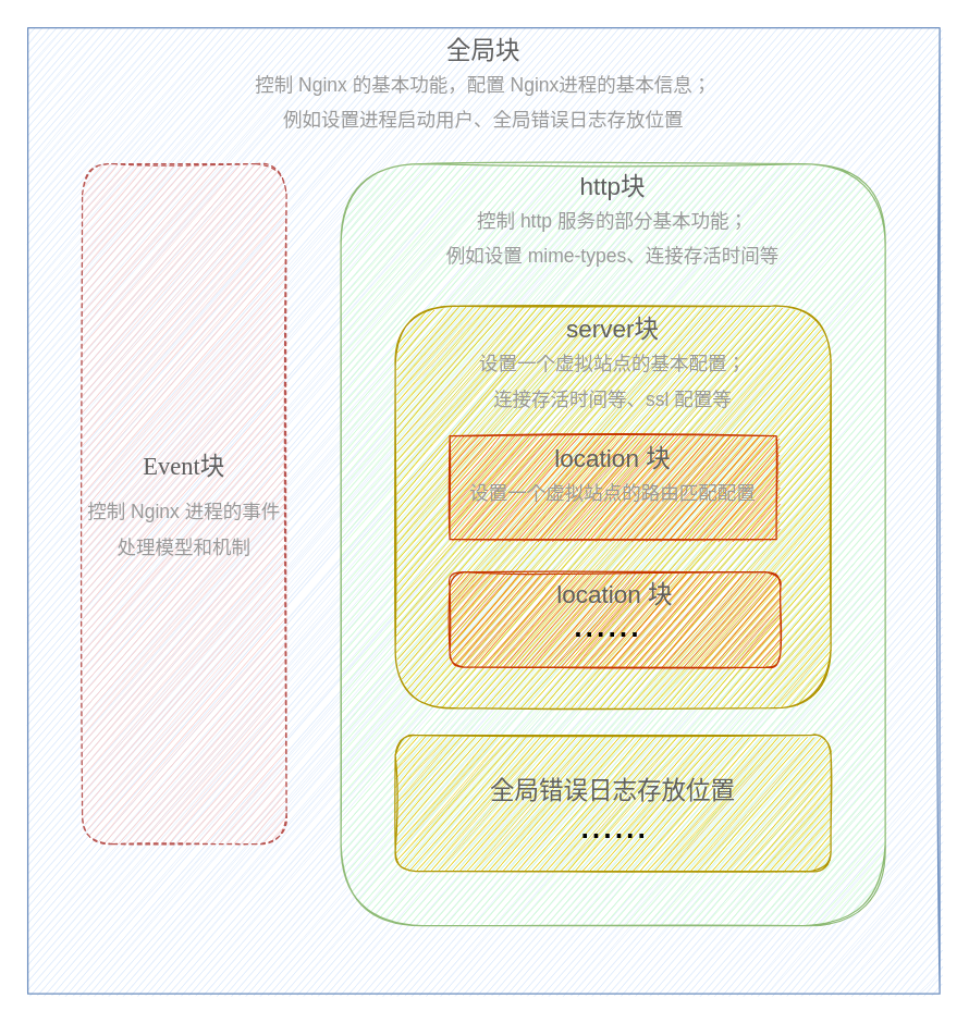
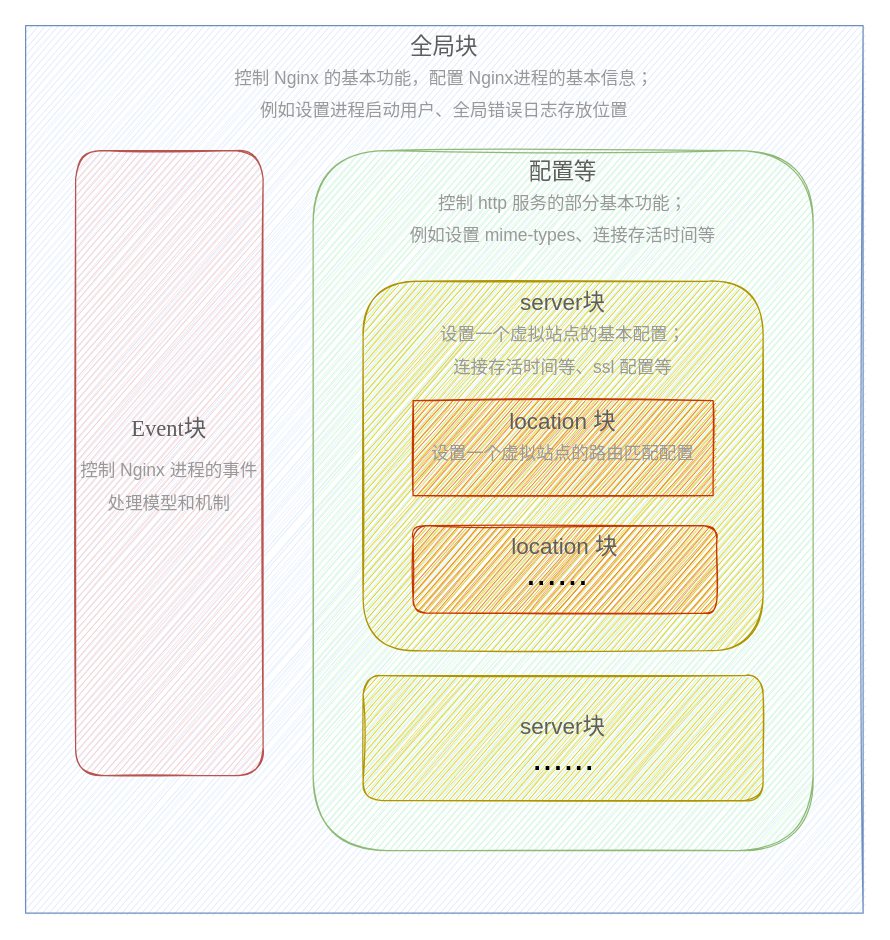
  <mxCell id="0" />
  <mxCell id="1" parent="0" />
  <mxCell id="2" value="&lt;font style=&quot;font-size: 18px&quot; color=&quot;#5e5e5e&quot;&gt;全局块&lt;/font&gt;&lt;br&gt;&lt;span style=&quot;color: rgb(153 , 153 , 153) ; font-size: 14px ; line-height: 1.9&quot;&gt;控制 Nginx 的基本功能，配置 Nginx进程的基本信息；&lt;br&gt;例如设置进程启动用户、全局错误日志存放位置&lt;br&gt;&lt;/span&gt;&lt;font color=&quot;#808080&quot; face=&quot;Comic Sans MS&quot;&gt;&lt;span style=&quot;font-size: 14px&quot;&gt;&lt;br&gt;&lt;/span&gt;&lt;/font&gt;" style="rounded=0;whiteSpace=wrap;html=1;fillColor=#dae8fc;strokeColor=#6c8ebf;sketch=1;align=center;labelPosition=middle;verticalLabelPosition=middle;verticalAlign=top;labelBackgroundColor=none;" parent="1" vertex="1"><mxGeometry x="20" y="20" width="670" height="710" as="geometry" /></mxCell>
- <mxCell id="3" value="&lt;font face=&quot;Comic Sans MS&quot;&gt;&lt;font style=&quot;font-size: 18px ; line-height: 2.1&quot; color=&quot;#5e5e5e&quot;&gt;Event块&lt;/font&gt;&lt;br&gt;&lt;/font&gt;&lt;span style=&quot;color: rgb(153 , 153 , 153) ; font-size: 14px ; line-height: 1.9&quot;&gt;控制 Nginx 进程的事件处理模型和机制&lt;/span&gt;&lt;font color=&quot;#808080&quot; face=&quot;Comic Sans MS&quot;&gt;&lt;span style=&quot;font-size: 14px&quot;&gt;&lt;br&gt;&lt;/span&gt;&lt;/font&gt;" style="rounded=1;whiteSpace=wrap;html=1;fillColor=#f8cecc;strokeColor=#b85450;sketch=1;align=center;labelPosition=center;verticalLabelPosition=middle;verticalAlign=middle;labelBackgroundColor=none;dashed=1;" parent="1" vertex="1"><mxGeometry x="60" y="120" width="150" height="500" as="geometry" /></mxCell>
- <mxCell id="4" value="&lt;font color=&quot;#5e5e5e&quot; style=&quot;font-size: 18px&quot;&gt;http块&lt;/font&gt;&lt;br&gt;&lt;span style=&quot;color: rgb(153 , 153 , 153) ; font-size: 14px ; line-height: 1.9&quot;&gt;控制 http 服务的部分基本功能；&lt;br&gt;例如设置 mime-types、连接存活时间等&lt;/span&gt;&lt;font color=&quot;#808080&quot; face=&quot;Comic Sans MS&quot;&gt;&lt;span style=&quot;font-size: 14px&quot;&gt;&lt;br&gt;&lt;/span&gt;&lt;/font&gt;" style="rounded=1;whiteSpace=wrap;html=1;fillColor=#CCFFCC;strokeColor=#82b366;sketch=1;align=center;labelPosition=middle;verticalLabelPosition=middle;verticalAlign=top;labelBackgroundColor=none;labelBorderColor=none;opacity=90;" parent="1" vertex="1"><mxGeometry x="250" y="120" width="400" height="560" as="geometry" /></mxCell>
+ <mxCell id="3" value="&lt;font face=&quot;Comic Sans MS&quot;&gt;&lt;font style=&quot;font-size: 18px ; line-height: 2.1&quot; color=&quot;#5e5e5e&quot;&gt;Event块&lt;/font&gt;&lt;br&gt;&lt;/font&gt;&lt;span style=&quot;color: rgb(153 , 153 , 153) ; font-size: 14px ; line-height: 1.9&quot;&gt;控制 Nginx 进程的事件处理模型和机制&lt;/span&gt;&lt;font color=&quot;#808080&quot; face=&quot;Comic Sans MS&quot;&gt;&lt;span style=&quot;font-size: 14px&quot;&gt;&lt;br&gt;&lt;/span&gt;&lt;/font&gt;" style="rounded=1;whiteSpace=wrap;html=1;fillColor=#f8cecc;strokeColor=#b85450;sketch=1;align=center;labelPosition=center;verticalLabelPosition=middle;verticalAlign=middle;labelBackgroundColor=none;" parent="1" vertex="1"><mxGeometry x="60" y="120" width="150" height="500" as="geometry" /></mxCell>
+ <mxCell id="4" value="&lt;font color=&quot;#5e5e5e&quot; style=&quot;font-size: 18px&quot;&gt;配置等&lt;/font&gt;&lt;br&gt;&lt;span style=&quot;color: rgb(153 , 153 , 153) ; font-size: 14px ; line-height: 1.9&quot;&gt;控制 http 服务的部分基本功能；&lt;br&gt;例如设置 mime-types、连接存活时间等&lt;/span&gt;&lt;font color=&quot;#808080&quot; face=&quot;Comic Sans MS&quot;&gt;&lt;span style=&quot;font-size: 14px&quot;&gt;&lt;br&gt;&lt;/span&gt;&lt;/font&gt;" style="rounded=1;whiteSpace=wrap;html=1;fillColor=#CCFFCC;strokeColor=#82b366;sketch=1;align=center;labelPosition=middle;verticalLabelPosition=middle;verticalAlign=top;labelBackgroundColor=none;labelBorderColor=none;opacity=90;" parent="1" vertex="1"><mxGeometry x="250" y="120" width="400" height="560" as="geometry" /></mxCell>
  <mxCell id="5" value="&lt;font color=&quot;#5e5e5e&quot; style=&quot;font-size: 18px&quot;&gt;server块&lt;/font&gt;&lt;br&gt;&lt;span style=&quot;color: rgb(153 , 153 , 153) ; font-size: 14px ; line-height: 1.9&quot;&gt;设置一个虚拟站点的基本配置；&lt;br&gt;连接存活时间等、ssl 配置等&lt;/span&gt;&lt;font color=&quot;#808080&quot; face=&quot;Comic Sans MS&quot;&gt;&lt;span style=&quot;font-size: 14px&quot;&gt;&lt;br&gt;&lt;/span&gt;&lt;/font&gt;" style="rounded=1;whiteSpace=wrap;html=1;fillColor=#e3c800;strokeColor=#B09500;sketch=1;align=center;labelPosition=middle;verticalLabelPosition=middle;verticalAlign=top;labelBackgroundColor=none;labelBorderColor=none;fontColor=#000000;strokeWidth=1;" parent="1" vertex="1"><mxGeometry x="290" y="224.5" width="320" height="295.5" as="geometry" /></mxCell>
  <mxCell id="6" value="&lt;div&gt;&lt;span style=&quot;font-size: 18px ; color: rgb(94 , 94 , 94)&quot;&gt;location 块&lt;/span&gt;&lt;/div&gt;" style="rounded=1;whiteSpace=wrap;html=1;fillColor=#fa6800;strokeColor=#C73500;sketch=1;align=center;labelPosition=middle;verticalLabelPosition=middle;verticalAlign=top;labelBackgroundColor=none;labelBorderColor=none;fontColor=#000000;" parent="1" vertex="1"><mxGeometry x="330" y="420" width="243" height="70" as="geometry" /></mxCell>
  <mxCell id="7" value="&lt;font color=&quot;#5e5e5e&quot; style=&quot;font-size: 18px&quot;&gt;location 块&lt;/font&gt;&lt;br&gt;&lt;span style=&quot;color: rgb(153 , 153 , 153) ; font-size: 14px ; line-height: 1.9&quot;&gt;设置一个虚拟站点的路由匹配配置&lt;/span&gt;&lt;font color=&quot;#808080&quot; face=&quot;Comic Sans MS&quot;&gt;&lt;span style=&quot;font-size: 14px&quot;&gt;&lt;br&gt;&lt;/span&gt;&lt;/font&gt;" style="whiteSpace=wrap;html=1;fillColor=#fa6800;strokeColor=#C73500;sketch=1;align=center;labelPosition=middle;verticalLabelPosition=middle;verticalAlign=top;labelBackgroundColor=none;labelBorderColor=none;fontColor=#000000;rounded=0;" parent="1" vertex="1"><mxGeometry x="330" y="320" width="240" height="76" as="geometry" /></mxCell>
- <mxCell id="8" value="&lt;font color=&quot;#5e5e5e&quot; style=&quot;font-size: 18px&quot;&gt;全局错误日志存放位置&lt;/font&gt;&lt;br&gt;&lt;font face=&quot;Comic Sans MS&quot; color=&quot;#808080&quot;&gt;&lt;span style=&quot;white-space: pre&quot;&gt;&#09;&lt;/span&gt;&lt;span style=&quot;font-size: 14px&quot;&gt;&lt;br&gt;&lt;/span&gt;&lt;/font&gt;" style="rounded=1;whiteSpace=wrap;html=1;fillColor=#e3c800;strokeColor=#B09500;sketch=1;align=center;labelPosition=middle;verticalLabelPosition=middle;verticalAlign=middle;labelBackgroundColor=none;labelBorderColor=none;fontColor=#000000;" parent="1" vertex="1"><mxGeometry x="290" y="540" width="320" height="100" as="geometry" /></mxCell>
+ <mxCell id="8" value="&lt;font color=&quot;#5e5e5e&quot; style=&quot;font-size: 18px&quot;&gt;server块&lt;/font&gt;&lt;br&gt;&lt;font face=&quot;Comic Sans MS&quot; color=&quot;#808080&quot;&gt;&lt;span style=&quot;white-space: pre&quot;&gt;&#09;&lt;/span&gt;&lt;span style=&quot;font-size: 14px&quot;&gt;&lt;br&gt;&lt;/span&gt;&lt;/font&gt;" style="rounded=1;whiteSpace=wrap;html=1;fillColor=#e3c800;strokeColor=#B09500;sketch=1;align=center;labelPosition=middle;verticalLabelPosition=middle;verticalAlign=middle;labelBackgroundColor=none;labelBorderColor=none;fontColor=#000000;" parent="1" vertex="1"><mxGeometry x="290" y="540" width="320" height="100" as="geometry" /></mxCell>
  <mxCell id="9" value="&lt;font style=&quot;font-size: 30px&quot;&gt;......&lt;/font&gt;" style="text;html=1;resizable=0;autosize=1;align=center;verticalAlign=middle;points=[];fillColor=none;strokeColor=none;rounded=0;labelBackgroundColor=none;labelBorderColor=none;sketch=1;fontFamily=Helvetica;fontSize=12;fontColor=default;" parent="1" vertex="1"><mxGeometry x="415" y="590" width="70" height="30" as="geometry" /></mxCell>
  <mxCell id="10" value="&lt;font style=&quot;font-size: 30px&quot;&gt;......&lt;/font&gt;" style="text;html=1;resizable=0;autosize=1;align=center;verticalAlign=top;points=[];fillColor=none;strokeColor=none;rounded=0;labelBackgroundColor=none;labelBorderColor=none;sketch=1;fontFamily=Helvetica;fontSize=12;fontColor=default;" parent="1" vertex="1"><mxGeometry x="410" y="433" width="70" height="30" as="geometry" /></mxCell>
